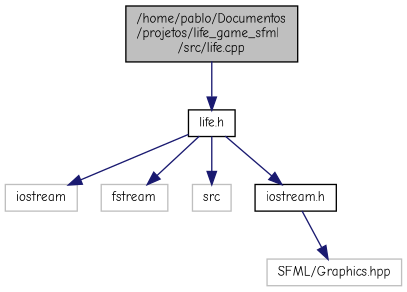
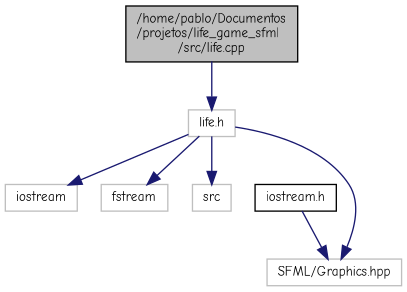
  digraph {
    fontname="Comic Neue"
    node [color=grey75 fillcolor=white fontname="Comic Neue" fontsize=10 shape=record style=filled]
    edge [color=midnightblue fontname="Comic Neue" fontsize=10 labelfontname=Helvetica labelfontsize=10 style=solid]
    n1 [color=black fillcolor=grey75 fontcolor=black height=0.2 label="/home/pablo/Documentos\l/projetos/life_game_sfml\l/src/life.cpp" width=0.4]
-   n2 [color=black height=0.2 label="life.h" width=0.4]
+   n2 [height=0.2 label="life.h" width=0.4]
    n3 [height=0.2 label=iostream width=0.4]
    n4 [height=0.2 label=fstream width=0.4]
    n5 [height=0.2 label=src width=0.4]
    n6 [color=black height=0.2 label="iostream.h" width=0.4]
    n7 [height=0.2 label="SFML/Graphics.hpp" width=0.4]
    n1 -> n2
    n2 -> n3
    n2 -> n4
    n2 -> n5
-   n2 -> n6
+   n2 -> n7
    n6 -> n7
  }
